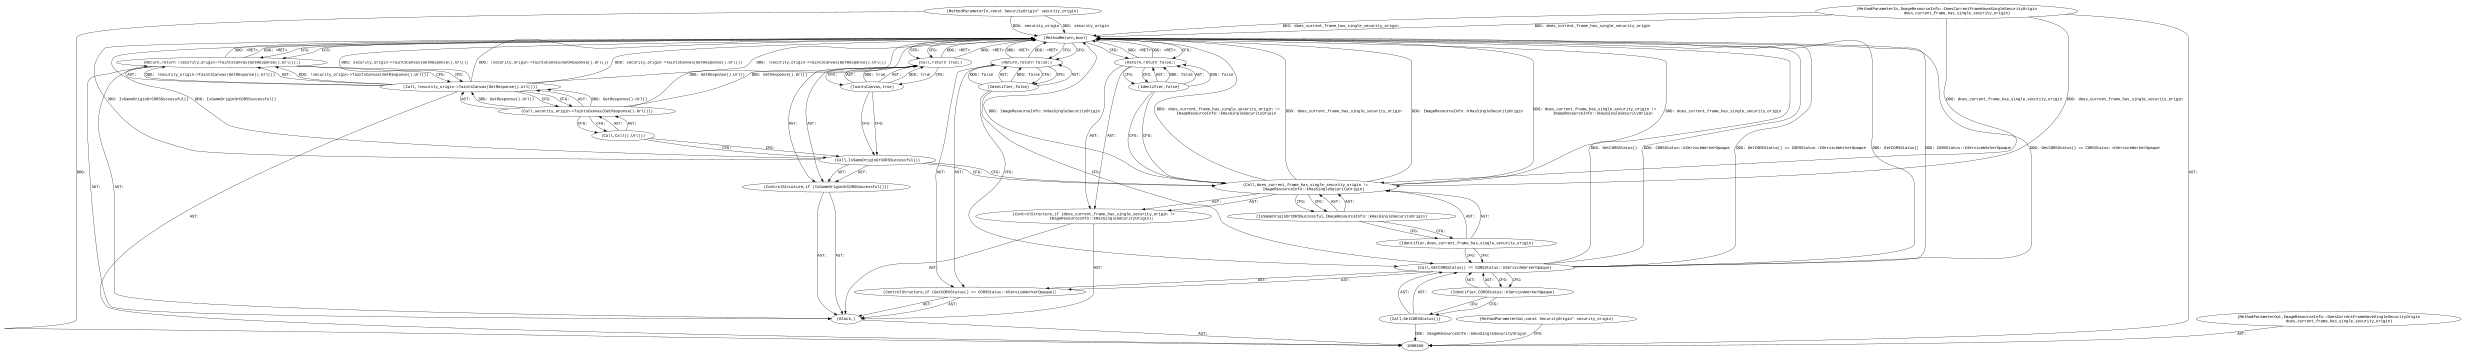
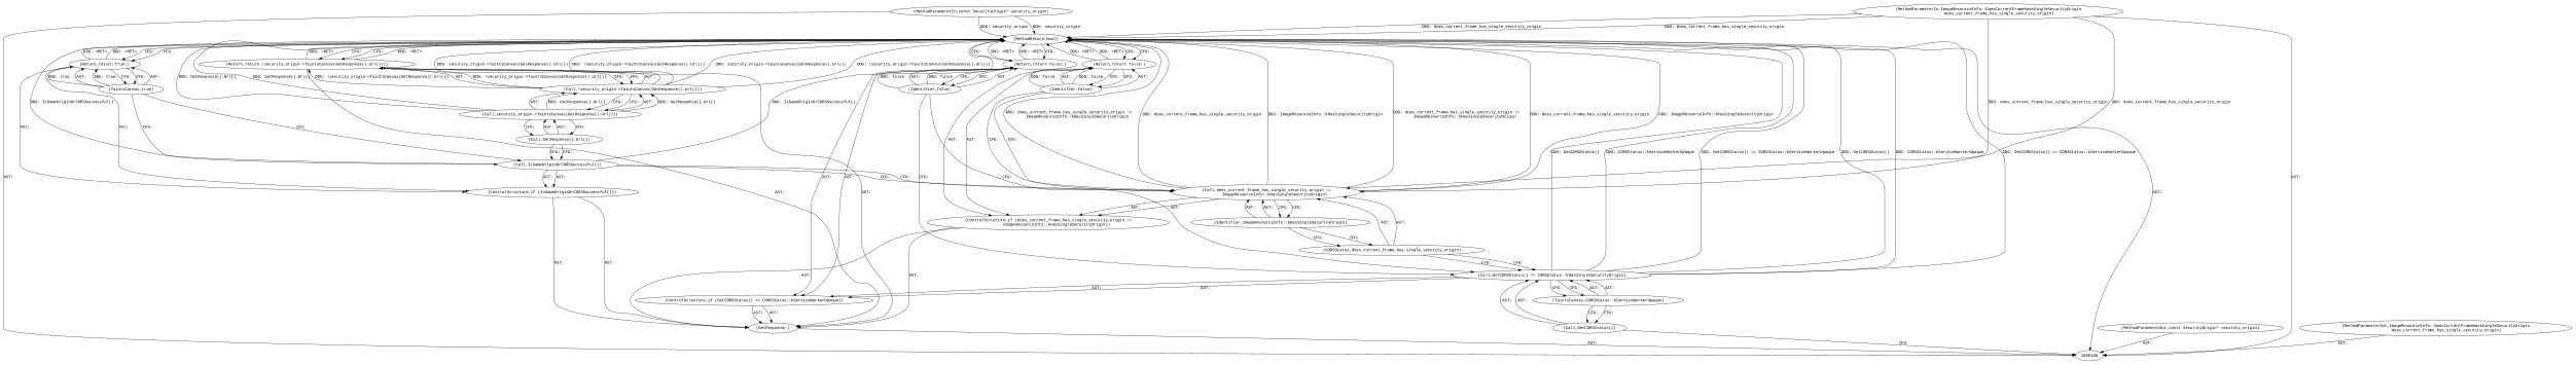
  digraph {
    fontname="Liberation Mono"
    node [fontname="Liberation Mono"]
    edge [fontname="Liberation Mono"]
    n1 [label="(MethodReturn,bool)"]
    n2 [label="(Return,return false;)"]
-   n3 [label="(Call,return true;)"]
+   n3 [label="(Return,return true;)"]
    n4 [label="(Return,return !security_origin->TaintsCanvas(GetResponse().Url());)"]
    n5 [label="(Return,return false;)"]
    1000100
    n7 [label="(Identifier,false)"]
    n8 [label="(ControlStructure,if (does_current_frame_has_single_security_origin !=\n       ImageResourceInfo::kHasSingleSecurityOrigin))"]
    n9 [label="(ControlStructure,if (IsSameOriginOrCORSSuccessful()))"]
    n10 [label="(TaintsCanvas,true)"]
-   n11 [label="(Block,)"]
+   n11 [label="(GetResponse,)"]
    n12 [label="(Call,!security_origin->TaintsCanvas(GetResponse().Url()))"]
    n13 [label="(ControlStructure,if (GetCORSStatus() == CORSStatus::kServiceWorkerOpaque))"]
    n14 [label="(Identifier,false)"]
    n15 [label="(Call,does_current_frame_has_single_security_origin !=\n       ImageResourceInfo::kHasSingleSecurityOrigin)"]
-   n16 [label="(IsSameOriginOrCORSSuccessful,ImageResourceInfo::kHasSingleSecurityOrigin)"]
+   n16 [label="(Identifier,ImageResourceInfo::kHasSingleSecurityOrigin)"]
    n17 [label="(Call,IsSameOriginOrCORSSuccessful())"]
    n18 [label="(Call,security_origin->TaintsCanvas(GetResponse().Url()))"]
-   n19 [label="(Call,Call().Url())"]
+   n19 [label="(Call,GetResponse().Url())"]
    n20 [label="(MethodParameterIn,const SecurityOrigin* security_origin)"]
    n21 [label="(MethodParameterOut,const SecurityOrigin* security_origin)"]
    n22 [label="(MethodParameterIn,ImageResourceInfo::DoesCurrentFrameHaveSingleSecurityOrigin\n         does_current_frame_has_single_security_origin)"]
    n23 [label="(MethodParameterOut,ImageResourceInfo::DoesCurrentFrameHaveSingleSecurityOrigin\n         does_current_frame_has_single_security_origin)"]
-   n24 [label="(Identifier,CORSStatus::kServiceWorkerOpaque)"]
-   n25 [label="(Call,GetCORSStatus() == CORSStatus::kServiceWorkerOpaque)"]
+   n24 [label="(TaintsCanvas,CORSStatus::kServiceWorkerOpaque)"]
+   n25 [label="(Call,GetCORSStatus() == CORSStatus::kHasSingleSecurityOrigin)"]
    n26 [label="(Call,GetCORSStatus())"]
-   n27 [label="(Identifier,does_current_frame_has_single_security_origin)"]
+   n27 [label="(CORSStatus,does_current_frame_has_single_security_origin)"]
    n1 -> n2 [label="CFG: "]
    n1 -> n2 [label="CFG: "]
    n1 -> n3 [label="CFG: "]
    n1 -> n3 [label="CFG: "]
    n1 -> n4 [label="CFG: "]
    n1 -> n4 [label="CFG: "]
    n1 -> n5 [label="CFG: "]
    n1 -> n5 [label="CFG: "]
-   n12 -> 1000100 [label="AST: "]
+   n1 -> 1000100 [label="AST: "]
    n2 -> n1 [label="DDG: <RET>"]
    n2 -> n1 [label="DDG: <RET>"]
    n2 -> n7 [label="CFG: "]
    n2 -> n7 [label="CFG: "]
    n2 -> n8 [label="AST: "]
    n2 -> n8 [label="AST: "]
    n3 -> n1 [label="DDG: <RET>"]
    n3 -> n1 [label="DDG: <RET>"]
    n3 -> n9 [label="AST: "]
    n3 -> n9 [label="AST: "]
    n3 -> n10 [label="CFG: "]
    n3 -> n10 [label="CFG: "]
    n4 -> n1 [label="DDG: <RET>"]
    n4 -> n1 [label="DDG: <RET>"]
    n4 -> n11 [label="AST: "]
    n4 -> n11 [label="AST: "]
    n4 -> n12 [label="CFG: "]
    n4 -> n12 [label="CFG: "]
    n5 -> n1 [label="DDG: <RET>"]
    n5 -> n1 [label="DDG: <RET>"]
    n5 -> n13 [label="AST: "]
    n5 -> n13 [label="AST: "]
    n5 -> n14 [label="CFG: "]
    n5 -> n14 [label="CFG: "]
    n7 -> n2 [label="AST: "]
    n7 -> n2 [label="DDG: false"]
    n7 -> n2 [label="AST: "]
    n7 -> n2 [label="DDG: false"]
    n7 -> n15 [label="CFG: "]
    n7 -> n15 [label="CFG: "]
    n8 -> n11 [label="AST: "]
    n8 -> n11 [label="AST: "]
    n9 -> n11 [label="AST: "]
    n9 -> n11 [label="AST: "]
    n10 -> n3 [label="AST: "]
    n10 -> n3 [label="DDG: true"]
    n10 -> n3 [label="AST: "]
    n10 -> n3 [label="DDG: true"]
    n10 -> n17 [label="CFG: "]
    n10 -> n17 [label="CFG: "]
    n11 -> 1000100 [label="AST: "]
    n12 -> n1 [label="DDG: !security_origin->TaintsCanvas(GetResponse().Url())"]
    n12 -> n1 [label="DDG: security_origin->TaintsCanvas(GetResponse().Url())"]
    n12 -> n1 [label="DDG: !security_origin->TaintsCanvas(GetResponse().Url())"]
    n12 -> n1 [label="DDG: security_origin->TaintsCanvas(GetResponse().Url())"]
    n12 -> n4 [label="AST: "]
    n12 -> n4 [label="DDG: !security_origin->TaintsCanvas(GetResponse().Url())"]
    n12 -> n4 [label="AST: "]
    n12 -> n4 [label="DDG: !security_origin->TaintsCanvas(GetResponse().Url())"]
    n12 -> n18 [label="CFG: "]
    n12 -> n18 [label="CFG: "]
    n13 -> n11 [label="AST: "]
    n13 -> n11 [label="AST: "]
    n14 -> n5 [label="AST: "]
    n14 -> n5 [label="DDG: false"]
    n14 -> n5 [label="AST: "]
    n14 -> n5 [label="DDG: false"]
    n14 -> n25 [label="CFG: "]
    n14 -> n25 [label="CFG: "]
    n15 -> n1 [label="DDG: does_current_frame_has_single_security_origin !=\n       ImageResourceInfo::kHasSingleSecurityOrigin"]
    n15 -> n1 [label="DDG: does_current_frame_has_single_security_origin"]
    n15 -> n1 [label="DDG: ImageResourceInfo::kHasSingleSecurityOrigin"]
    n15 -> n1 [label="DDG: does_current_frame_has_single_security_origin !=\n       ImageResourceInfo::kHasSingleSecurityOrigin"]
    n15 -> n1 [label="DDG: does_current_frame_has_single_security_origin"]
    n15 -> n1 [label="DDG: ImageResourceInfo::kHasSingleSecurityOrigin"]
    n15 -> n8 [label="AST: "]
    n15 -> n8 [label="AST: "]
    n15 -> n16 [label="CFG: "]
    n15 -> n16 [label="CFG: "]
    n16 -> n15 [label="AST: "]
    n16 -> n15 [label="AST: "]
    n16 -> n27 [label="CFG: "]
    n16 -> n27 [label="CFG: "]
    n17 -> n1 [label="DDG: IsSameOriginOrCORSSuccessful()"]
    n17 -> n1 [label="DDG: IsSameOriginOrCORSSuccessful()"]
    n17 -> n9 [label="AST: "]
    n17 -> n9 [label="AST: "]
    n17 -> n15 [label="CFG: "]
    n17 -> n15 [label="CFG: "]
    n18 -> n1 [label="DDG: GetResponse().Url()"]
    n18 -> n1 [label="DDG: GetResponse().Url()"]
    n18 -> n12 [label="AST: "]
    n18 -> n12 [label="DDG: GetResponse().Url()"]
    n18 -> n12 [label="AST: "]
    n18 -> n12 [label="DDG: GetResponse().Url()"]
    n18 -> n19 [label="CFG: "]
    n18 -> n19 [label="CFG: "]
    n19 -> n17 [label="CFG: "]
    n19 -> n17 [label="CFG: "]
    n19 -> n18 [label="AST: "]
    n19 -> n18 [label="AST: "]
    n20 -> n1 [label="DDG: security_origin"]
    n20 -> n1 [label="DDG: security_origin"]
-   n20 -> 1000100 [label="DDG: "]
-   n21 -> 1000100 [label="CFG: "]
+   n20 -> 1000100 [label="AST: "]
+   n21 -> 1000100 [label="AST: "]
    n22 -> n1 [label="DDG: does_current_frame_has_single_security_origin"]
    n22 -> n1 [label="DDG: does_current_frame_has_single_security_origin"]
    n22 -> 1000100 [label="AST: "]
    n22 -> n15 [label="DDG: does_current_frame_has_single_security_origin"]
    n22 -> n15 [label="DDG: does_current_frame_has_single_security_origin"]
    n23 -> 1000100 [label="AST: "]
    n24 -> n25 [label="AST: "]
    n24 -> n25 [label="AST: "]
    n24 -> n26 [label="CFG: "]
    n24 -> n26 [label="CFG: "]
    n25 -> n1 [label="DDG: CORSStatus::kServiceWorkerOpaque"]
    n25 -> n1 [label="DDG: GetCORSStatus() == CORSStatus::kServiceWorkerOpaque"]
    n25 -> n1 [label="DDG: GetCORSStatus()"]
    n25 -> n1 [label="DDG: CORSStatus::kServiceWorkerOpaque"]
    n25 -> n1 [label="DDG: GetCORSStatus() == CORSStatus::kServiceWorkerOpaque"]
    n25 -> n1 [label="DDG: GetCORSStatus()"]
    n25 -> n13 [label="AST: "]
    n25 -> n13 [label="AST: "]
    n25 -> n24 [label="CFG: "]
    n25 -> n24 [label="CFG: "]
-   n26 -> 1000100 [label="DDG: ImageResourceInfo::kHasSingleSecurityOrigin"]
+   n26 -> 1000100 [label="CFG: "]
    n26 -> n25 [label="AST: "]
    n26 -> n25 [label="AST: "]
    n27 -> n15 [label="AST: "]
    n27 -> n15 [label="AST: "]
    n27 -> n25 [label="CFG: "]
    n27 -> n25 [label="CFG: "]
  }
